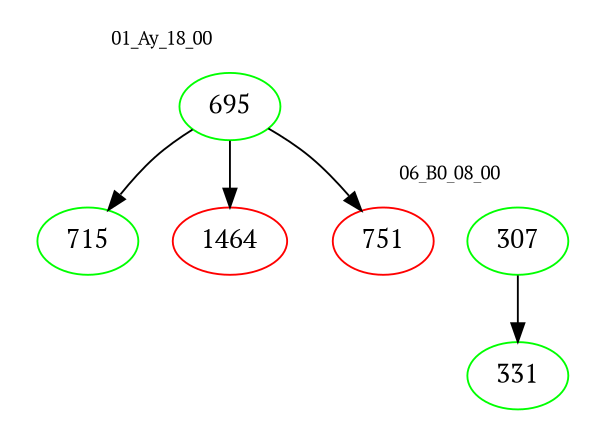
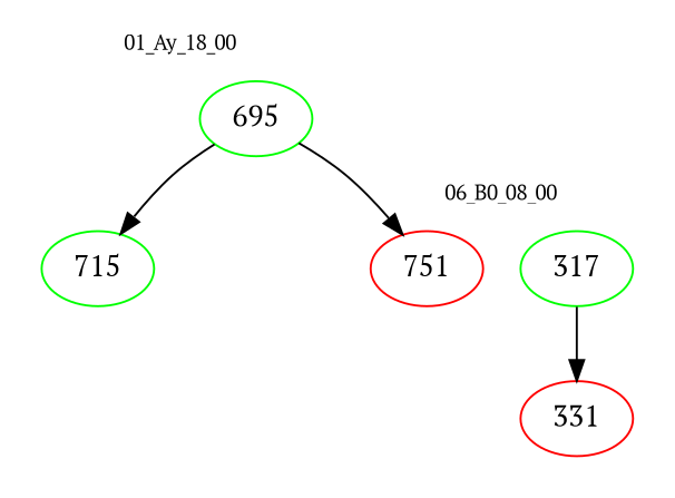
  digraph {
    fontname="PT Serif"
    node [color=green fontname="PT Serif"]
    edge [color=black fontname="PT Serif"]
    n1 [label=695]
    n2 [label=715]
-   n3 [color=red label=1464]
-   n4 [label=307]
-   n5 [label=331]
+   n4 [label=317]
+   n5 [color=red label=331]
    n6 [color=red label=751]
    subgraph cluster_1 {
      color=white
      fontsize=10
      label="01_Ay_18_00"
      n1
      n2
-     n3
    }
    subgraph cluster_2 {
      color=white
      fontsize=10
      label="06_B0_08_00"
      n4
      n5
      n6
    }
    n1 -> n2
-   n1 -> n3
    n1 -> n6
    n4 -> n5
  }
